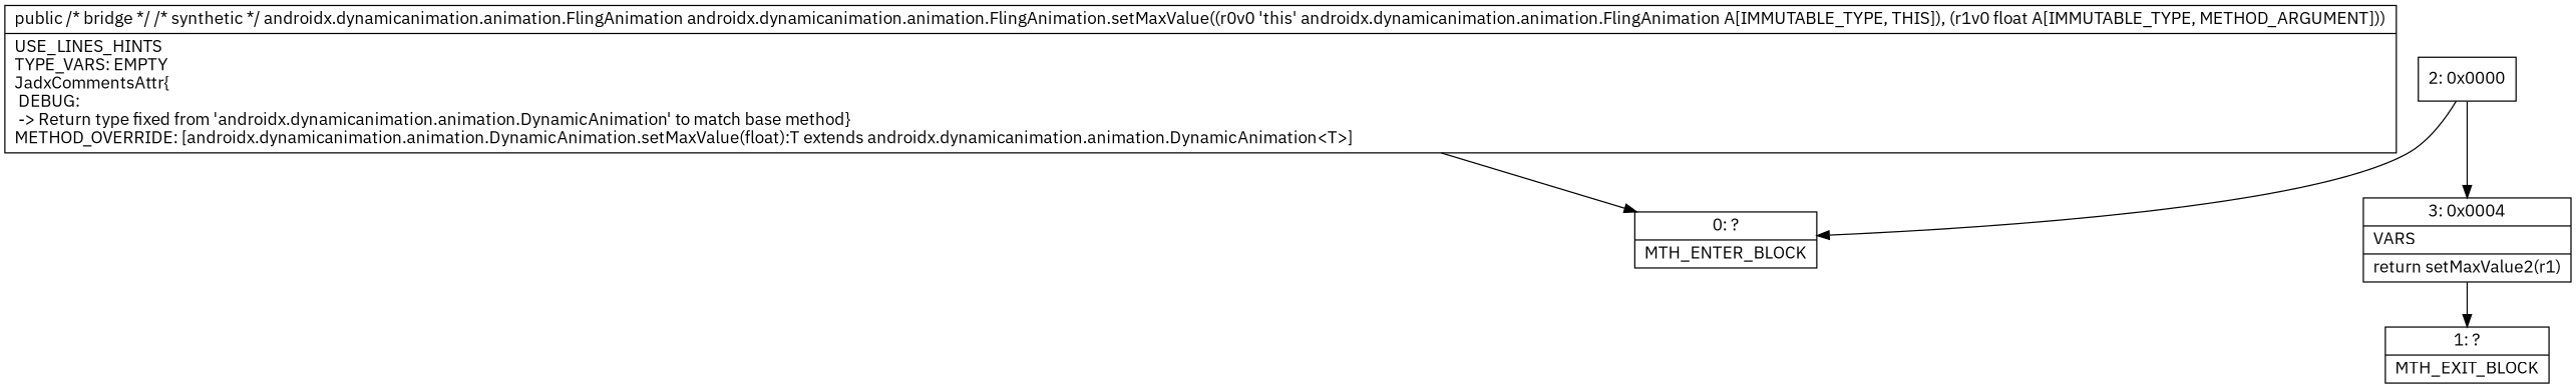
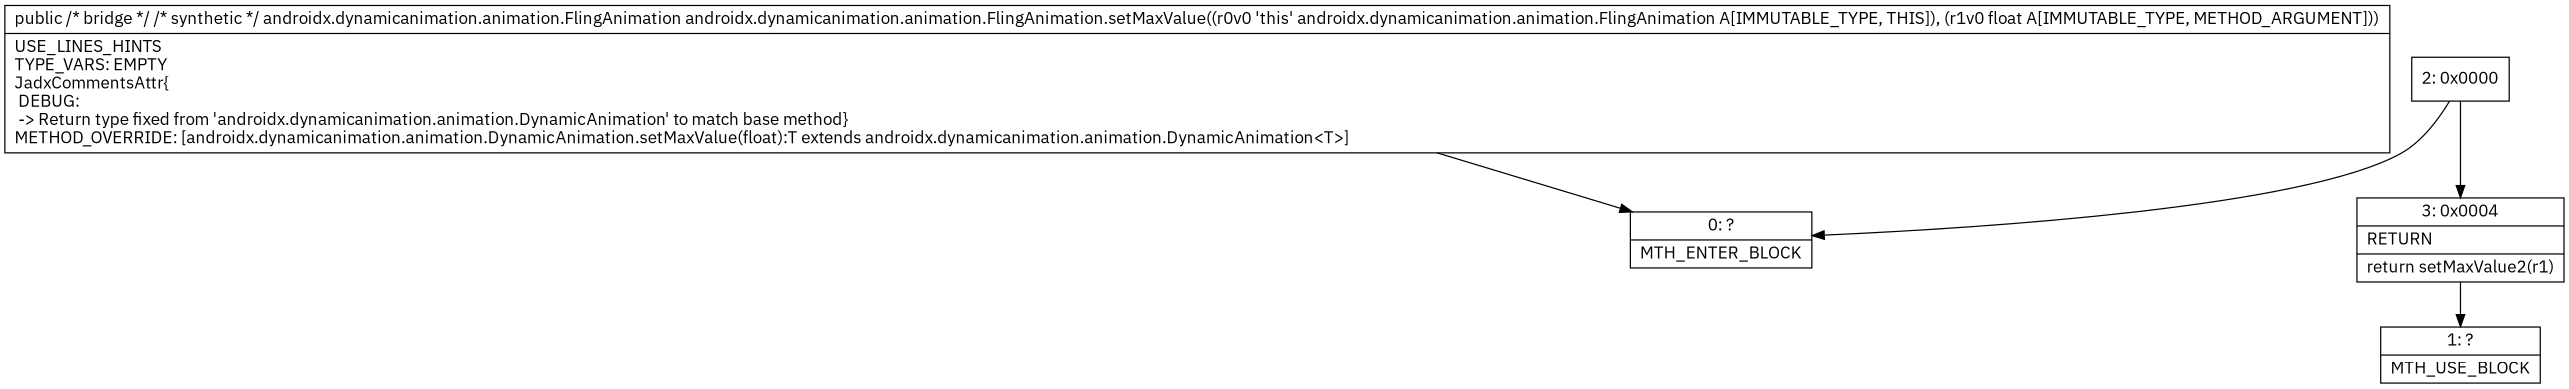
  digraph {
    fontname="IBM Plex Sans"
    node [fontname="IBM Plex Sans" shape=record]
    edge [fontname="IBM Plex Sans"]
    n1 [label="{0\:\ ?|MTH_ENTER_BLOCK\l}"]
    n2 [label="{2\:\ 0x0000}"]
-   n3 [label="{3\:\ 0x0004|VARS\l|return setMaxValue2(r1)\l}"]
-   n4 [label="{1\:\ ?|MTH_EXIT_BLOCK\l}"]
+   n3 [label="{3\:\ 0x0004|RETURN\l|return setMaxValue2(r1)\l}"]
+   n4 [label="{1\:\ ?|MTH_USE_BLOCK\l}"]
    n5 [label="{public \/* bridge *\/ \/* synthetic *\/ androidx.dynamicanimation.animation.FlingAnimation androidx.dynamicanimation.animation.FlingAnimation.setMaxValue((r0v0 'this' androidx.dynamicanimation.animation.FlingAnimation A[IMMUTABLE_TYPE, THIS]), (r1v0 float A[IMMUTABLE_TYPE, METHOD_ARGUMENT]))  | USE_LINES_HINTS\lTYPE_VARS: EMPTY\lJadxCommentsAttr\{\l DEBUG: \l \-\> Return type fixed from 'androidx.dynamicanimation.animation.DynamicAnimation' to match base method\}\lMETHOD_OVERRIDE: [androidx.dynamicanimation.animation.DynamicAnimation.setMaxValue(float):T extends androidx.dynamicanimation.animation.DynamicAnimation\<T\>]\l}"]
    n2 -> n1
    n2 -> n3
    n3 -> n4
    n5 -> n1
  }
